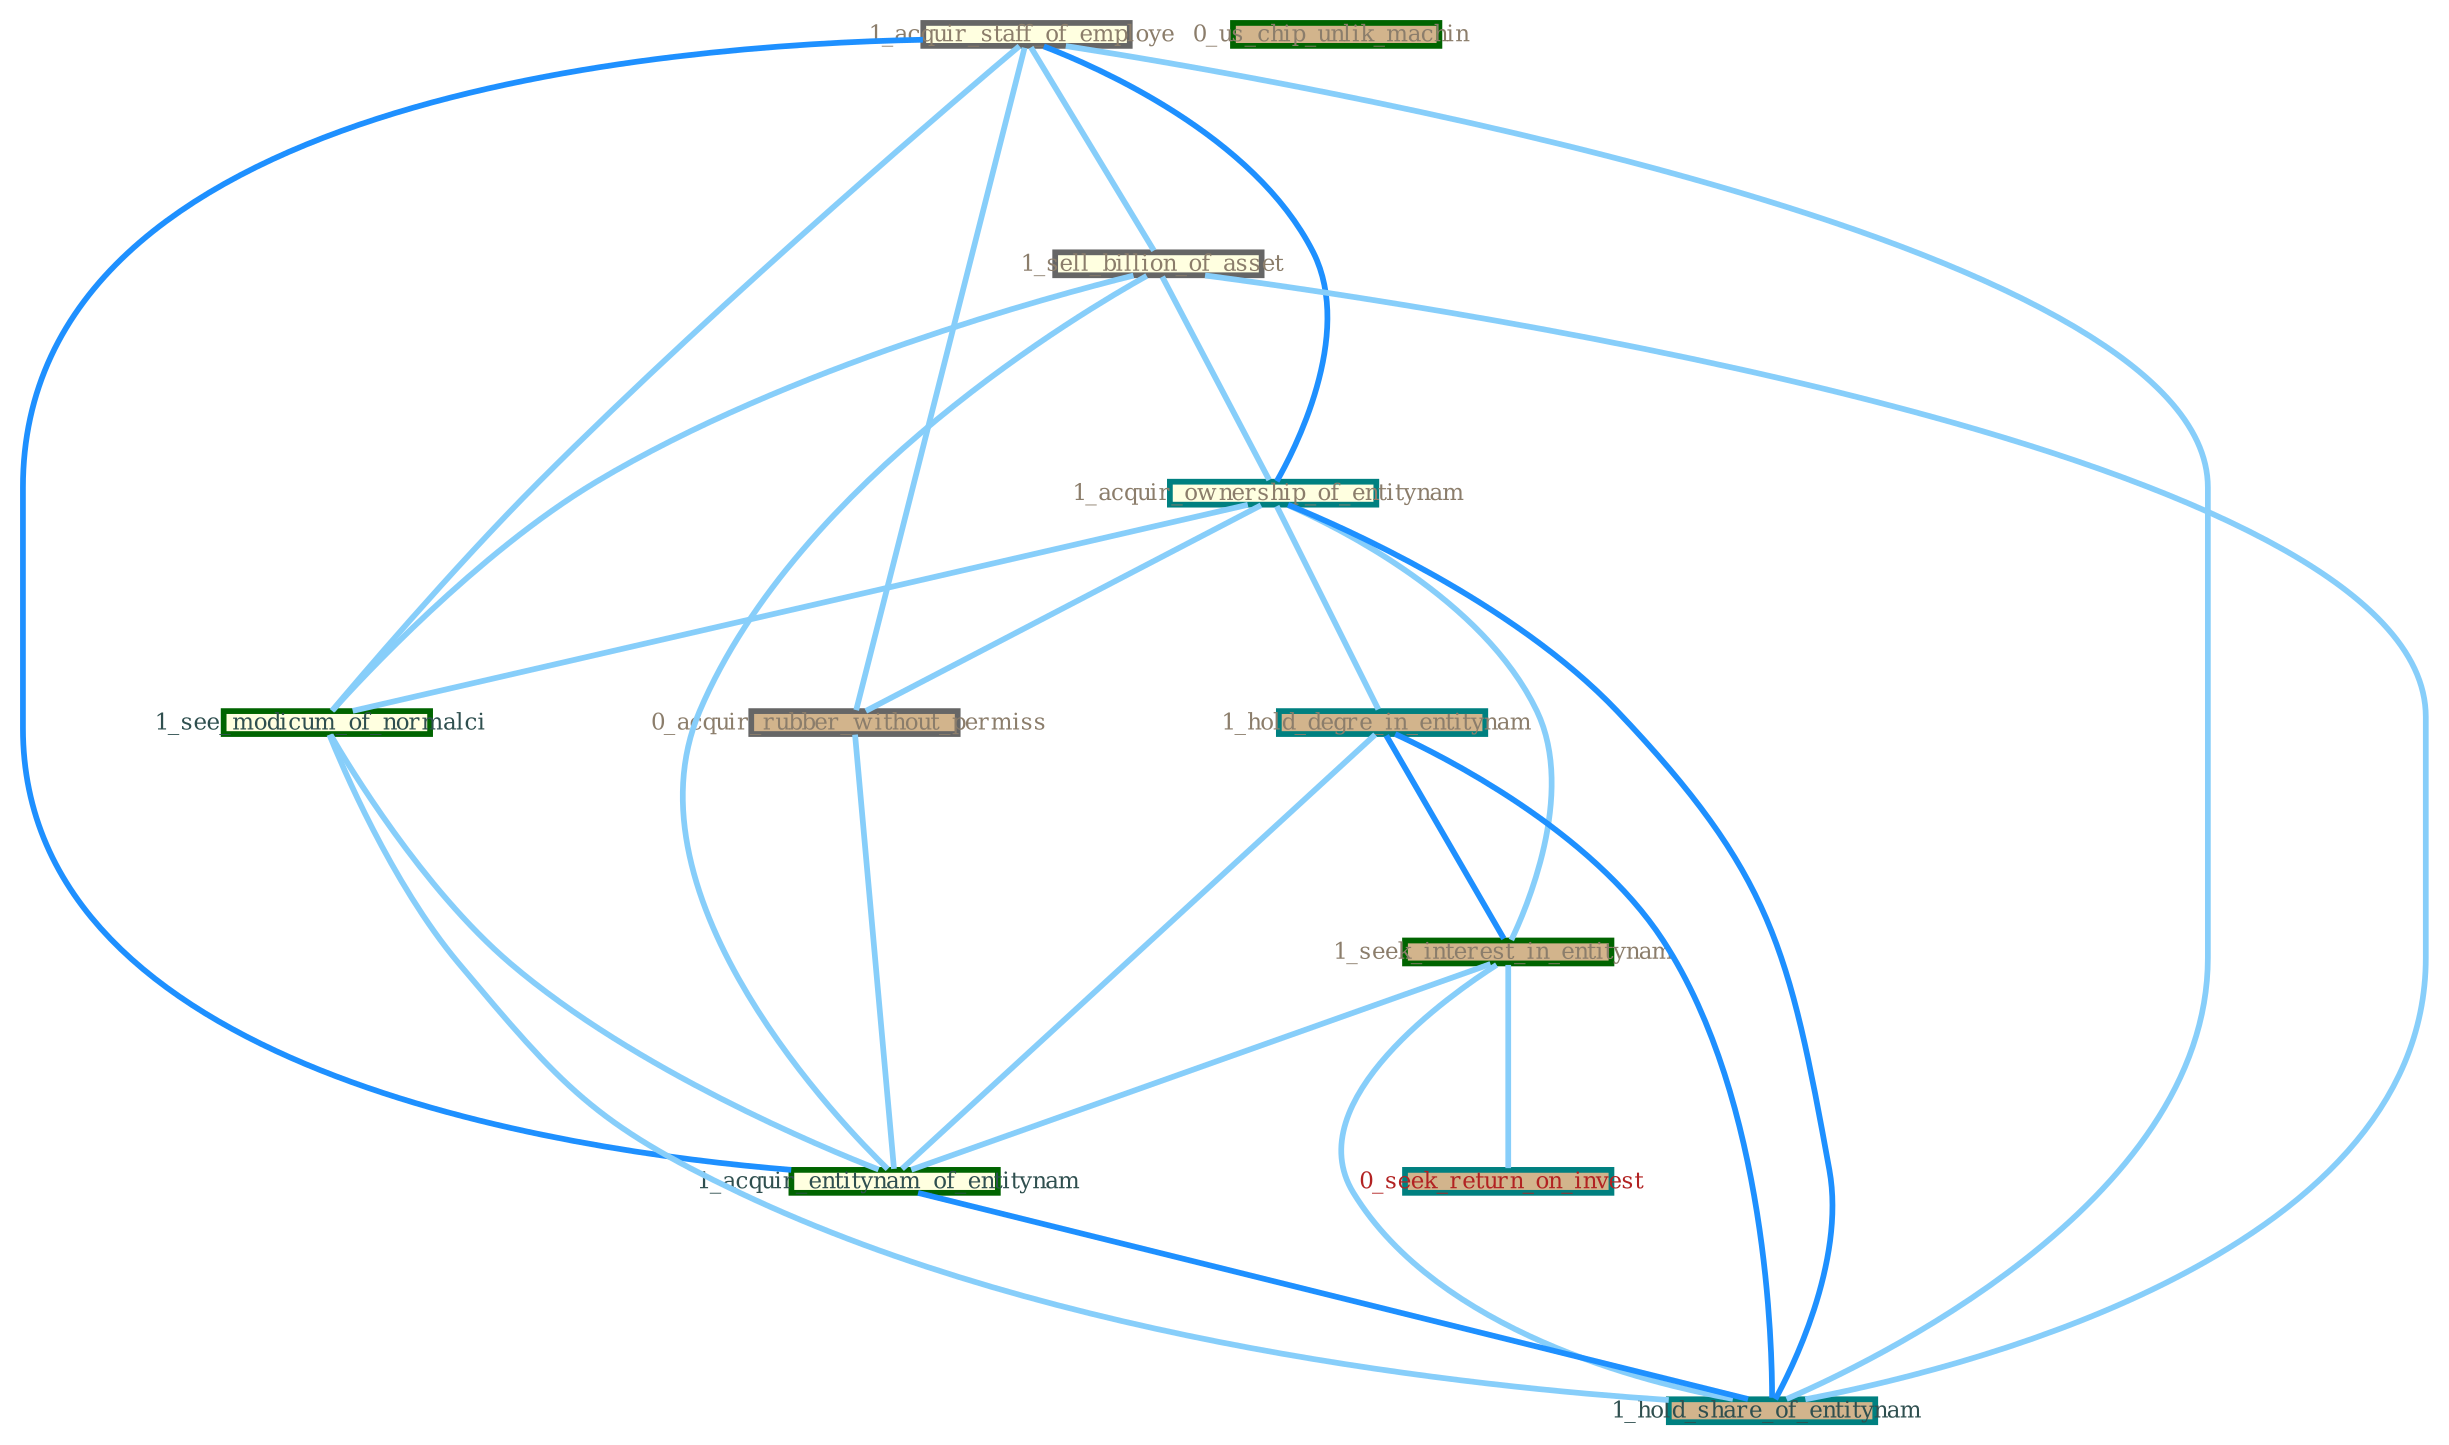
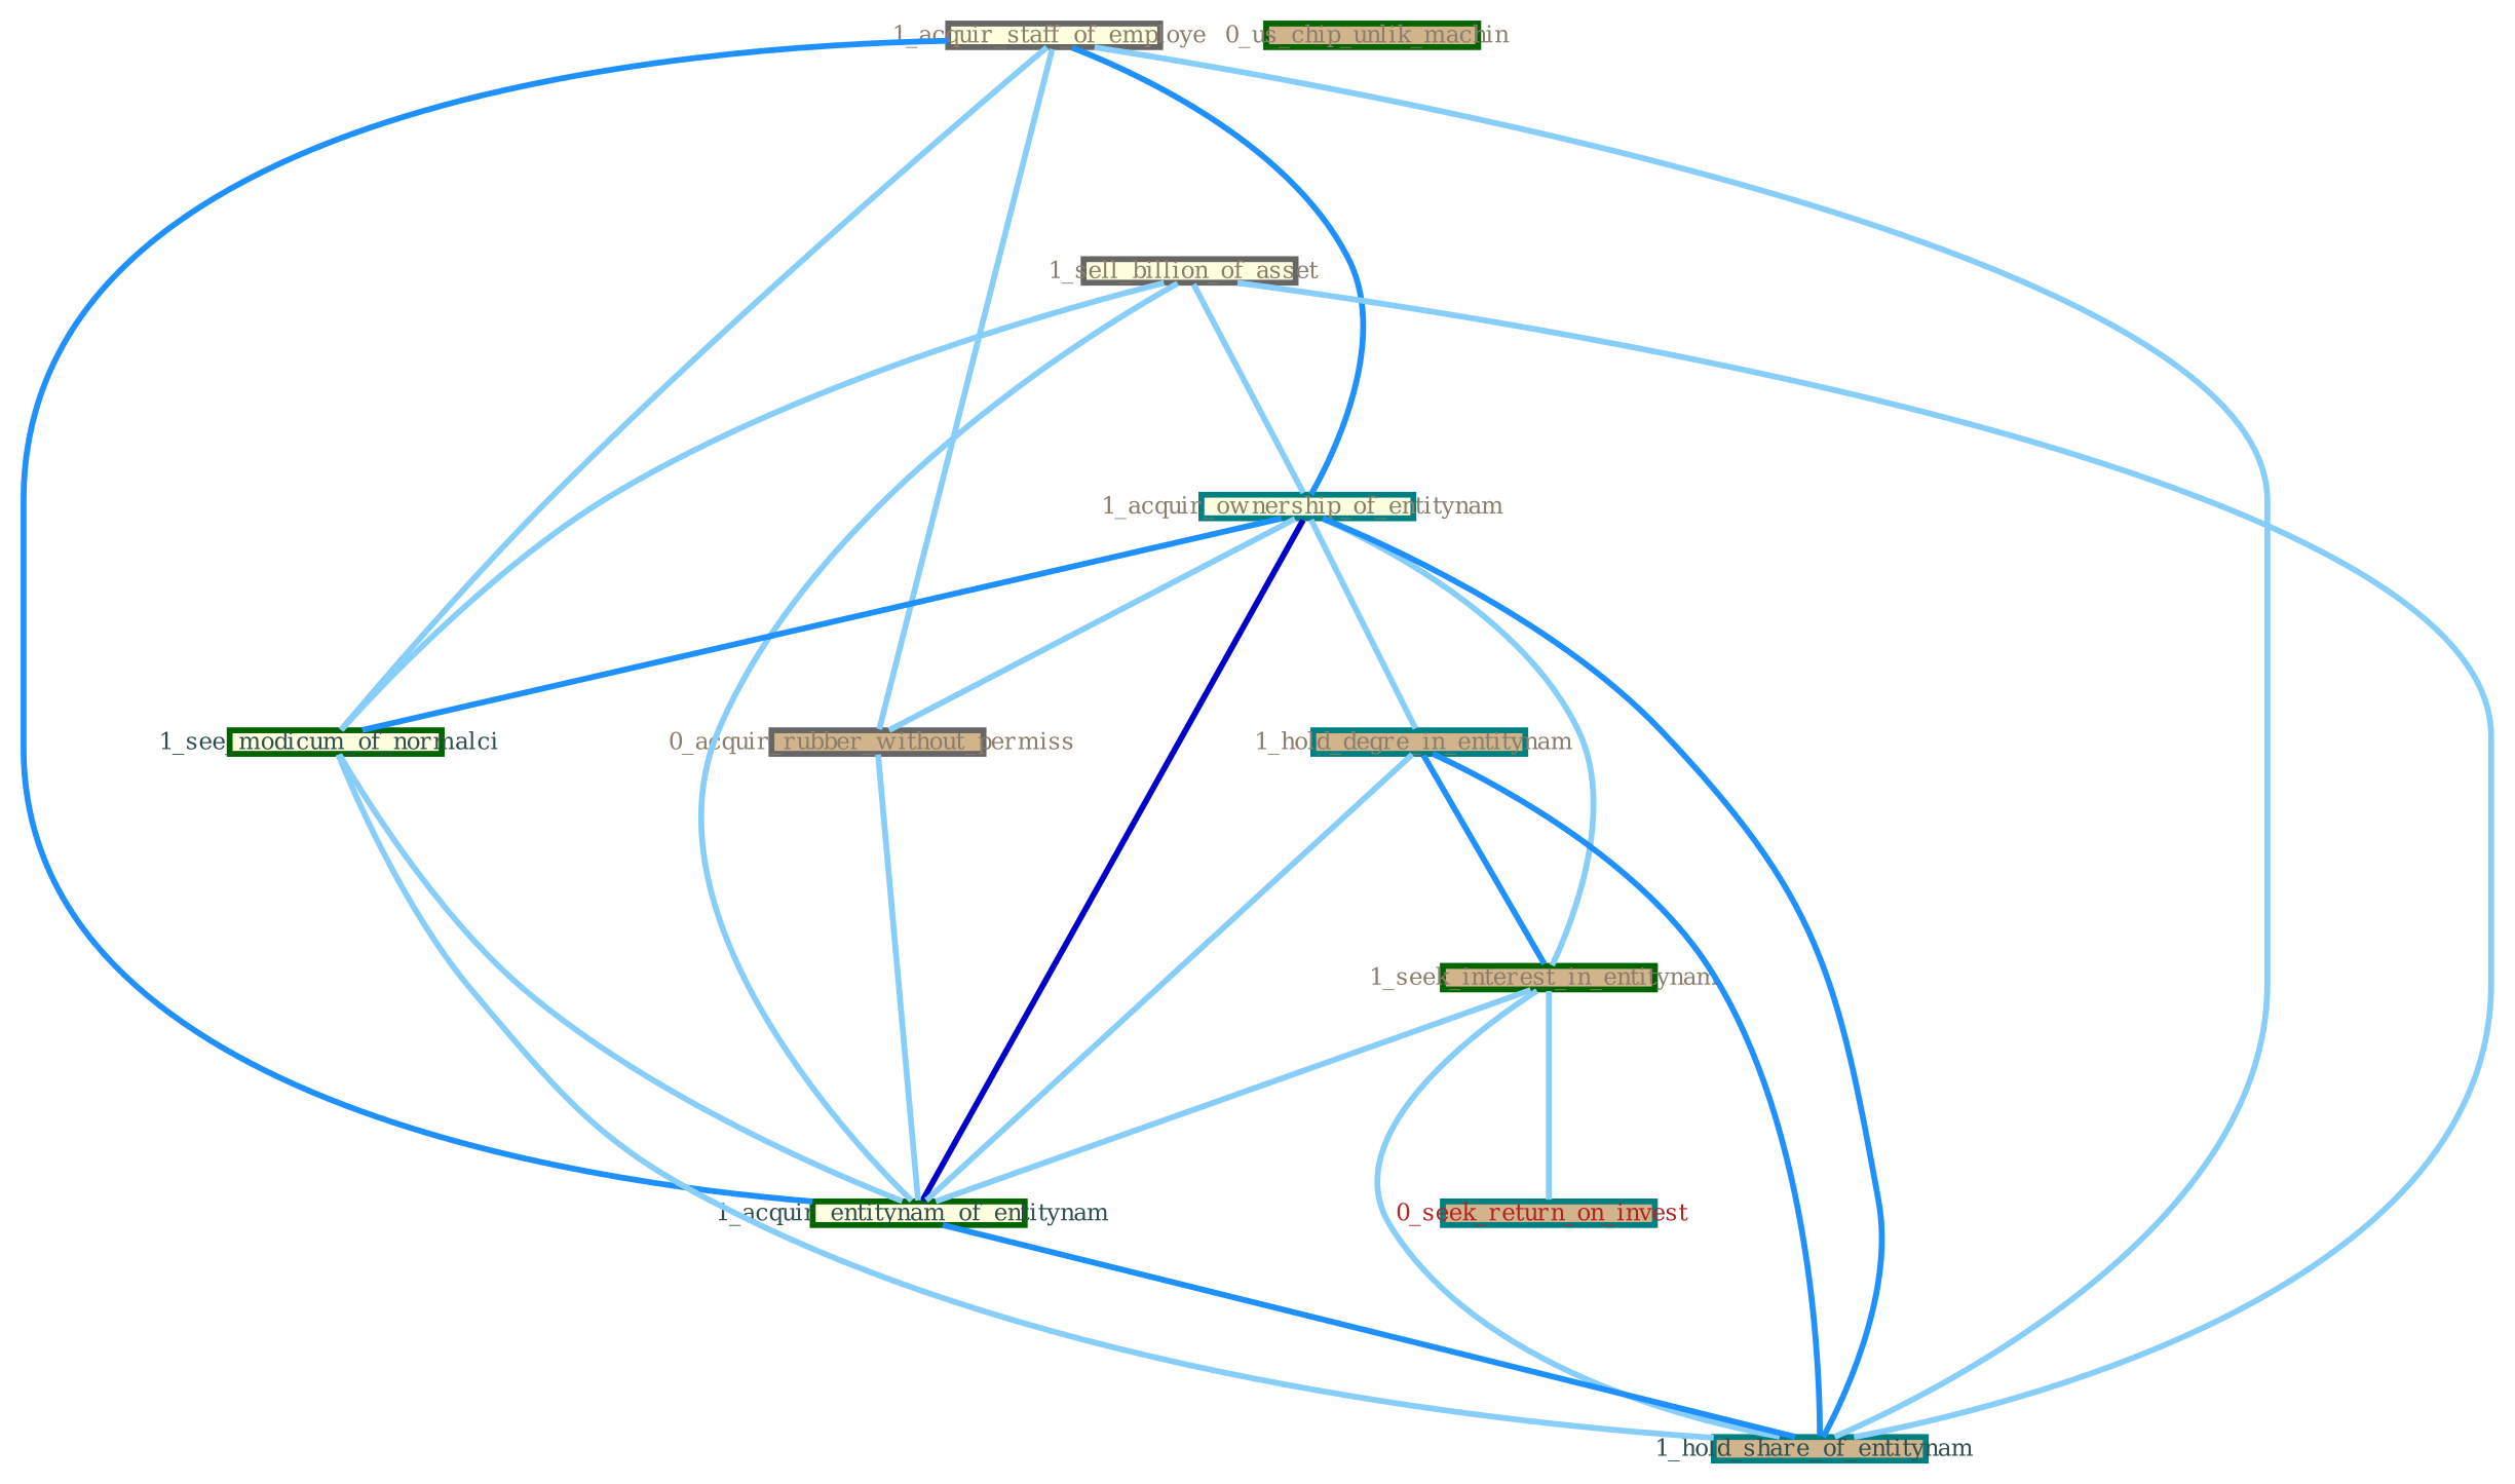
  graph {
    node [color=teal fillcolor=tan fixedsize=true fontcolor="#8b7d6b" fontsize=4 shape=polygon style=filled]
    edge [color="#87cefa" w=1]
    "1_acquir_staff_of_employe " [color=gray40 fillcolor=lightyellow height=.06 width=.5]
    "1_sell_billion_of_asset " [color=gray40 fillcolor=lightyellow height=.06 width=.5]
    "1_acquir_ownership_of_entitynam " [fillcolor=lightyellow height=.06 width=.5]
    "0_acquir_rubber_without_permiss " [color=gray40 height=.06 width=.5]
    "1_hold_degre_in_entitynam " [height=.06 width=.5]
    "0_us_chip_unlik_machin " [color=darkgreen height=.06 width=.5]
    "1_seek_interest_in_entitynam " [color=darkgreen height=.06 width=.5]
    "0_seek_return_on_invest " [fontcolor="#b22222" height=.06 width=.5]
    "1_see_modicum_of_normalci " [color=darkgreen fillcolor=lightyellow fontcolor="#2f4f4f" height=.06 width=.5]
    "1_acquir_entitynam_of_entitynam " [color=darkgreen fillcolor=lightyellow fontcolor="#2f4f4f" height=.06 width=.5]
    "1_hold_share_of_entitynam " [fontcolor="#2f4f4f" height=.06 width=.5]
    subgraph sub_1 {
      "1_acquir_staff_of_employe "
      "1_sell_billion_of_asset "
      "1_acquir_ownership_of_entitynam "
      "0_acquir_rubber_without_permiss "
      "1_hold_degre_in_entitynam "
      "0_us_chip_unlik_machin "
      "1_seek_interest_in_entitynam "
    }
    subgraph sub_2 {
      "0_seek_return_on_invest "
    }
-   "1_acquir_staff_of_employe " -- "1_sell_billion_of_asset "
    "1_acquir_staff_of_employe " -- "1_acquir_ownership_of_entitynam " [color="#1e90ff" w=2]
    "1_acquir_staff_of_employe " -- "0_acquir_rubber_without_permiss "
    "1_acquir_staff_of_employe " -- "1_see_modicum_of_normalci "
    "1_acquir_staff_of_employe " -- "1_acquir_entitynam_of_entitynam " [color="#1e90ff" w=2]
    "1_acquir_staff_of_employe " -- "1_hold_share_of_entitynam "
    "1_sell_billion_of_asset " -- "1_acquir_ownership_of_entitynam "
    "1_sell_billion_of_asset " -- "1_see_modicum_of_normalci "
    "1_sell_billion_of_asset " -- "1_acquir_entitynam_of_entitynam "
    "1_sell_billion_of_asset " -- "1_hold_share_of_entitynam "
    "1_acquir_ownership_of_entitynam " -- "0_acquir_rubber_without_permiss "
    "1_acquir_ownership_of_entitynam " -- "1_hold_degre_in_entitynam "
    "1_acquir_ownership_of_entitynam " -- "1_seek_interest_in_entitynam "
-   "1_acquir_ownership_of_entitynam " -- "1_see_modicum_of_normalci "
+   "1_acquir_ownership_of_entitynam " -- "1_see_modicum_of_normalci " [color="#1e90ff"]
+   "1_acquir_ownership_of_entitynam " -- "1_acquir_entitynam_of_entitynam " [color="#0000cd" w=3]
    "1_acquir_ownership_of_entitynam " -- "1_hold_share_of_entitynam " [color="#1e90ff" w=2]
    "0_acquir_rubber_without_permiss " -- "1_acquir_entitynam_of_entitynam "
    "1_hold_degre_in_entitynam " -- "1_seek_interest_in_entitynam " [color="#1e90ff" w=2]
    "1_hold_degre_in_entitynam " -- "1_acquir_entitynam_of_entitynam "
    "1_hold_degre_in_entitynam " -- "1_hold_share_of_entitynam " [color="#1e90ff" w=2]
    "1_seek_interest_in_entitynam " -- "0_seek_return_on_invest "
    "1_seek_interest_in_entitynam " -- "1_acquir_entitynam_of_entitynam "
    "1_seek_interest_in_entitynam " -- "1_hold_share_of_entitynam "
    "1_see_modicum_of_normalci " -- "1_acquir_entitynam_of_entitynam "
    "1_see_modicum_of_normalci " -- "1_hold_share_of_entitynam "
    "1_acquir_entitynam_of_entitynam " -- "1_hold_share_of_entitynam " [color="#1e90ff" w=2]
  }
